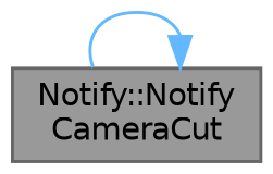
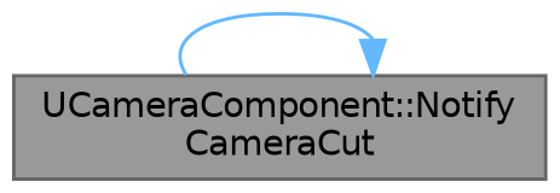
  digraph {
    rankdir=LR
-   n1 [color=gray40 fillcolor=grey60 fontcolor=black fontname=Helvetica fontsize=10 height=0.2 label="Notify::Notify\lCameraCut" shape=box style=filled width=0.4]
+   n1 [color=gray40 fillcolor=grey60 fontcolor=black fontname=Helvetica fontsize=10 height=0.2 label="UCameraComponent::Notify\lCameraCut" shape=box style=filled width=0.4]
    n1 -> n1 [color=steelblue1 fontname=Helvetica fontsize=10 labelfontname=Helvetica labelfontsize=10 style=solid]
  }
